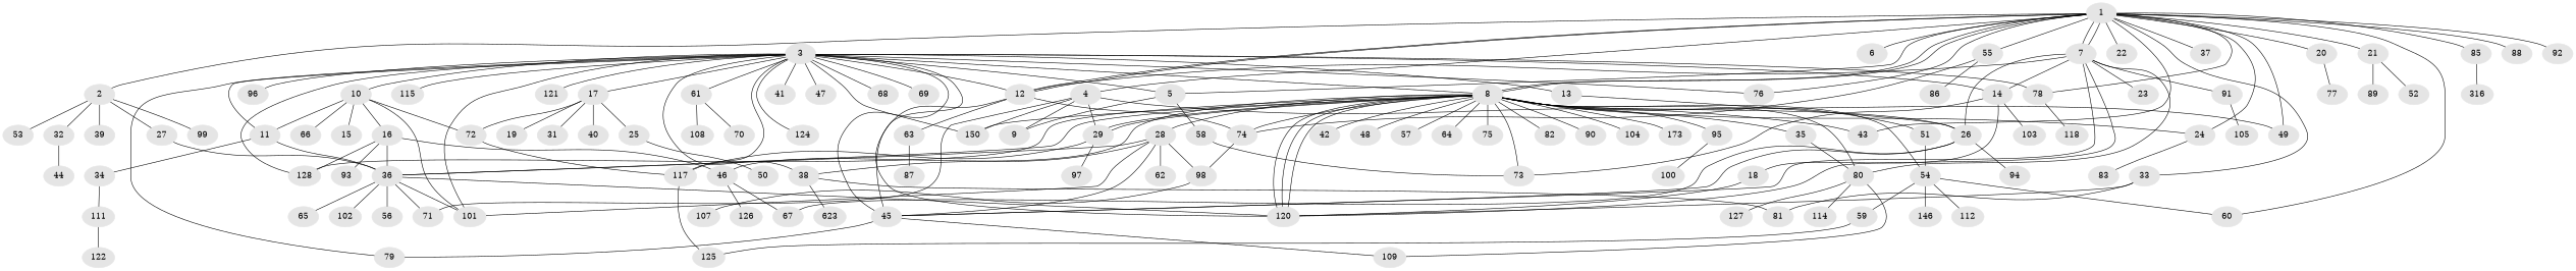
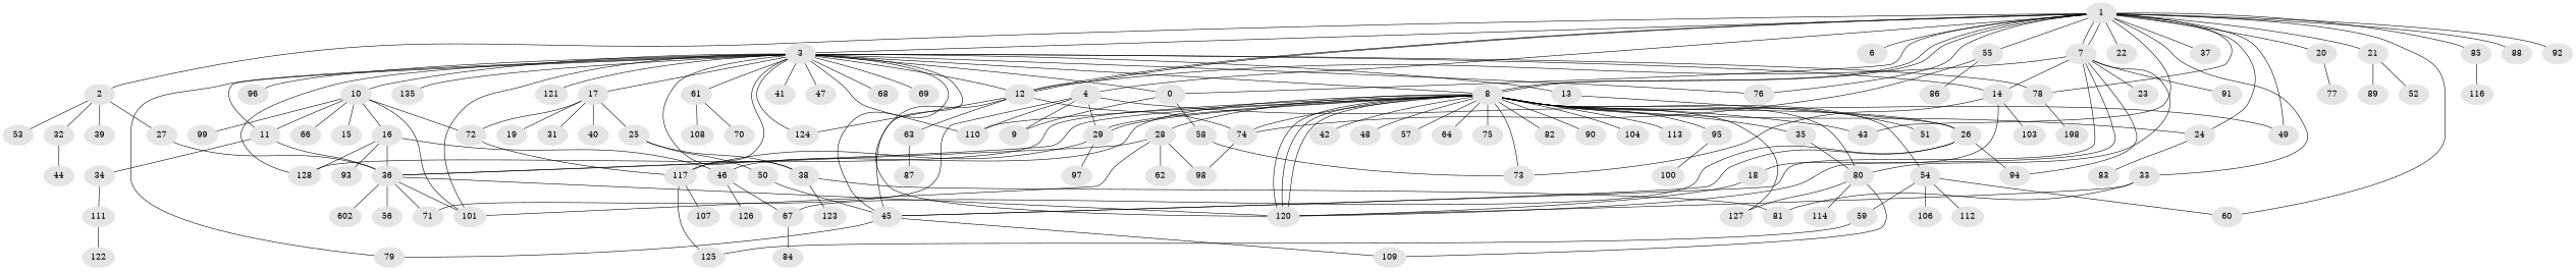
  graph {
    node [color=gray90 style=filled]
    1
    2
    3
    4
-   5
+   5 [label=0]
    6
    7
    8
    12
    20
    21
    22
    24
    33
    37
    43
    49
    55
    60
    76
    78
    85
    88
    92
    27
    32
    39
    53
    10
    11
    13
    14
    17
    38
    41
    45
    47
    61
    68
    69
    79
    96
    101
-   110 [label=150]
-   115
+   110
+   115 [label=135]
    117
    120
    121
    124
    128
    9
    29
    71
    58
    23
    26
    80
    91
    28
    35
    36
    42
    46
    48
    51
    54
    57
    64
    73
    74
    75
    82
    90
    95
    104
-   113 [label=173]
+   113
    127
    63
    77
    52
    89
    83
    81
    86
-   118
-   116 [label=316]
+   118 [label=198]
+   116
    44
    15
    16
    66
    72
    99
    34
    18
    103
    19
    25
    31
    40
-   123 [label=623]
+   123
    109
    70
    108
    125
    97
    67
    94
    114
-   105
    62
    98
    56
-   65
-   102
+   102 [label=602]
    126
    59
-   106 [label=146]
+   106
    112
    100
    93
    111
    87
    50
+   84
    107
    122
    1 -- 2
+   1 -- 3
    1 -- 4
    1 -- 5
    1 -- 6
    1 -- 7
    1 -- 7
    1 -- 8
    1 -- 8
    1 -- 12
    1 -- 12
    1 -- 20
    1 -- 21
    1 -- 22
    1 -- 24
    1 -- 33
    1 -- 37
    1 -- 43
    1 -- 49
    1 -- 55
    1 -- 60
    1 -- 76
    1 -- 78
    1 -- 85
    1 -- 88
    1 -- 92
    2 -- 27
    2 -- 32
    2 -- 39
    2 -- 53
    3 -- 5
    3 -- 8
    3 -- 12
    3 -- 76
    3 -- 78
    3 -- 10
    3 -- 11
    3 -- 13
    3 -- 14
    3 -- 17
    3 -- 38
    3 -- 41
    3 -- 45
    3 -- 47
    3 -- 61
    3 -- 68
    3 -- 69
    3 -- 79
    3 -- 96
    3 -- 101
    3 -- 110
    3 -- 115
    3 -- 117
    3 -- 120
    3 -- 121
    3 -- 124
    3 -- 128
    4 -- 43
    4 -- 110
    4 -- 9
    4 -- 29
    4 -- 71
    5 -- 9
    5 -- 58
    7 -- 12
    7 -- 14
    7 -- 45
    7 -- 120
    7 -- 23
-   7 -- 26
+   7 -- 94
    7 -- 80
    7 -- 91
    8 -- 24
    8 -- 49
    8 -- 110
    8 -- 120
    8 -- 120
    8 -- 120
    8 -- 128
    8 -- 29
    8 -- 29
    8 -- 26
    8 -- 80
    8 -- 28
    8 -- 35
    8 -- 36
    8 -- 42
    8 -- 46
    8 -- 48
    8 -- 51
    8 -- 54
    8 -- 57
    8 -- 64
    8 -- 73
    8 -- 74
    8 -- 75
    8 -- 82
    8 -- 90
    8 -- 95
    8 -- 104
    8 -- 113
+   8 -- 127
    12 -- 45
+   12 -- 124
    12 -- 74
    12 -- 63
    20 -- 77
    21 -- 52
    21 -- 89
    24 -- 83
    33 -- 120
    33 -- 81
    55 -- 74
    55 -- 86
    78 -- 118
    85 -- 116
    27 -- 36
    32 -- 44
    10 -- 11
    10 -- 101
    10 -- 15
    10 -- 16
    10 -- 66
    10 -- 72
-   2 -- 99
+   10 -- 99
    11 -- 36
    11 -- 34
    13 -- 26
    14 -- 73
    14 -- 18
    14 -- 103
    17 -- 72
    17 -- 19
    17 -- 25
    17 -- 31
    17 -- 40
    38 -- 81
    38 -- 123
    45 -- 79
    45 -- 109
    61 -- 70
    61 -- 108
    117 -- 125
    29 -- 117
    29 -- 97
    58 -- 73
    26 -- 45
    26 -- 67
    26 -- 94
    80 -- 127
    80 -- 109
    80 -- 114
-   91 -- 105
-   28 -- 45
+   50 -- 45
    28 -- 101
    28 -- 36
    28 -- 62
    28 -- 98
    35 -- 80
    36 -- 101
    36 -- 120
    36 -- 71
    36 -- 56
-   36 -- 65
    36 -- 102
    46 -- 67
    46 -- 126
-   51 -- 54
    54 -- 60
    54 -- 59
    54 -- 106
    54 -- 112
    74 -- 98
    95 -- 100
    63 -- 87
    16 -- 128
    16 -- 36
    16 -- 46
    16 -- 93
    72 -- 117
    34 -- 111
    18 -- 120
-   28 -- 38
+   25 -- 38
    25 -- 50
-   98 -- 107
+   67 -- 84
+   117 -- 107
    59 -- 125
    111 -- 122
  }
